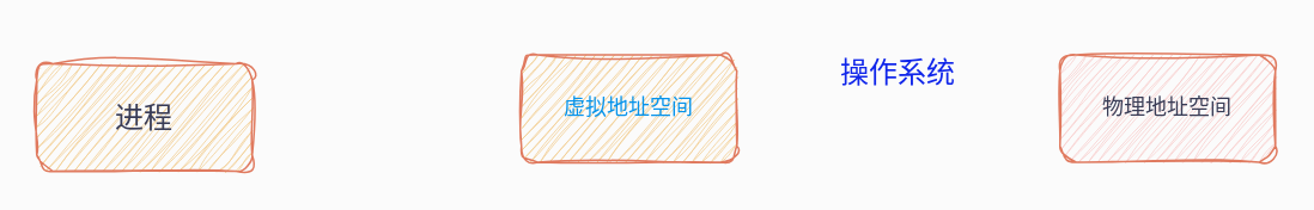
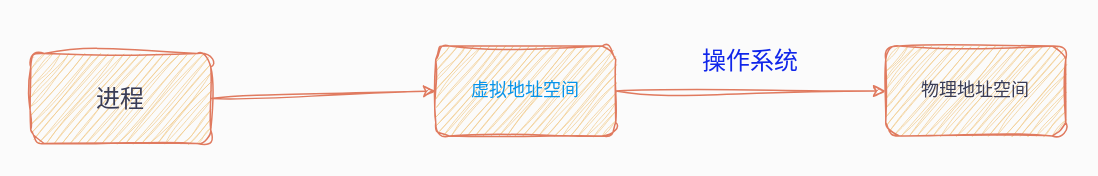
  <mxCell id="0" />
  <mxCell id="1" parent="0" />
  <mxCell id="2" value="&lt;font face=&quot;Comic Sans MS&quot; style=&quot;font-size: 16px;&quot;&gt;进程&lt;/font&gt;" style="rounded=1;whiteSpace=wrap;html=1;fillColor=#F2CC8F;strokeColor=#E07A5F;fillStyle=hatch;fontSize=16;fontFamily=Comic Sans MS;sketch=1;curveFitting=1;jiggle=2;labelBackgroundColor=none;fontColor=#393C56;" vertex="1" parent="1"><mxGeometry x="20" y="35" width="120" height="60" as="geometry" /></mxCell>
  <mxCell id="3" value="虚拟地址空间" style="rounded=1;whiteSpace=wrap;html=1;sketch=1;curveFitting=1;jiggle=2;labelBackgroundColor=none;fillColor=#F2CC8F;strokeColor=#E07A5F;fontColor=#0593eb;" vertex="1" parent="1"><mxGeometry x="290" y="30" width="120" height="60" as="geometry" /></mxCell>
- <mxCell id="4" value="物理地址空间" style="rounded=1;whiteSpace=wrap;html=1;sketch=1;curveFitting=1;jiggle=2;labelBackgroundColor=none;fillColor=#f8cecc;strokeColor=#E07A5F;fontColor=#393C56;" vertex="1" parent="1"><mxGeometry x="590" y="30" width="120" height="60" as="geometry" /></mxCell>
+ <mxCell id="4" value="物理地址空间" style="rounded=1;whiteSpace=wrap;html=1;sketch=1;curveFitting=1;jiggle=2;labelBackgroundColor=none;fillColor=#F2CC8F;strokeColor=#E07A5F;fontColor=#393C56;" vertex="1" parent="1"><mxGeometry x="590" y="30" width="120" height="60" as="geometry" /></mxCell>
+ <mxCell id="5" value="" style="endArrow=classic;html=1;rounded=1;exitX=1;exitY=0.5;exitDx=0;exitDy=0;entryX=0;entryY=0.5;entryDx=0;entryDy=0;sketch=1;curveFitting=1;jiggle=2;labelBackgroundColor=none;strokeColor=#E07A5F;fontColor=default;" edge="1" parent="1" source="2" target="3"><mxGeometry width="50" height="50" relative="1" as="geometry"><mxPoint x="510" y="170" as="sourcePoint" /><mxPoint x="560" y="120" as="targetPoint" /></mxGeometry></mxCell>
+ <mxCell id="6" value="" style="endArrow=classic;html=1;rounded=1;exitX=1;exitY=0.5;exitDx=0;exitDy=0;entryX=0;entryY=0.5;entryDx=0;entryDy=0;sketch=1;curveFitting=1;jiggle=2;labelBackgroundColor=none;strokeColor=#E07A5F;fontColor=default;" edge="1" parent="1" source="3" target="4"><mxGeometry width="50" height="50" relative="1" as="geometry"><mxPoint x="510" y="170" as="sourcePoint" /><mxPoint x="560" y="120" as="targetPoint" /></mxGeometry></mxCell>
  <mxCell id="7" value="操作系统" style="text;strokeColor=none;align=center;fillColor=none;html=1;verticalAlign=middle;whiteSpace=wrap;rounded=0;fontColor=#1026ea;fontSize=16;" vertex="1" parent="1"><mxGeometry x="450" y="20" width="100" height="40" as="geometry" /></mxCell>
